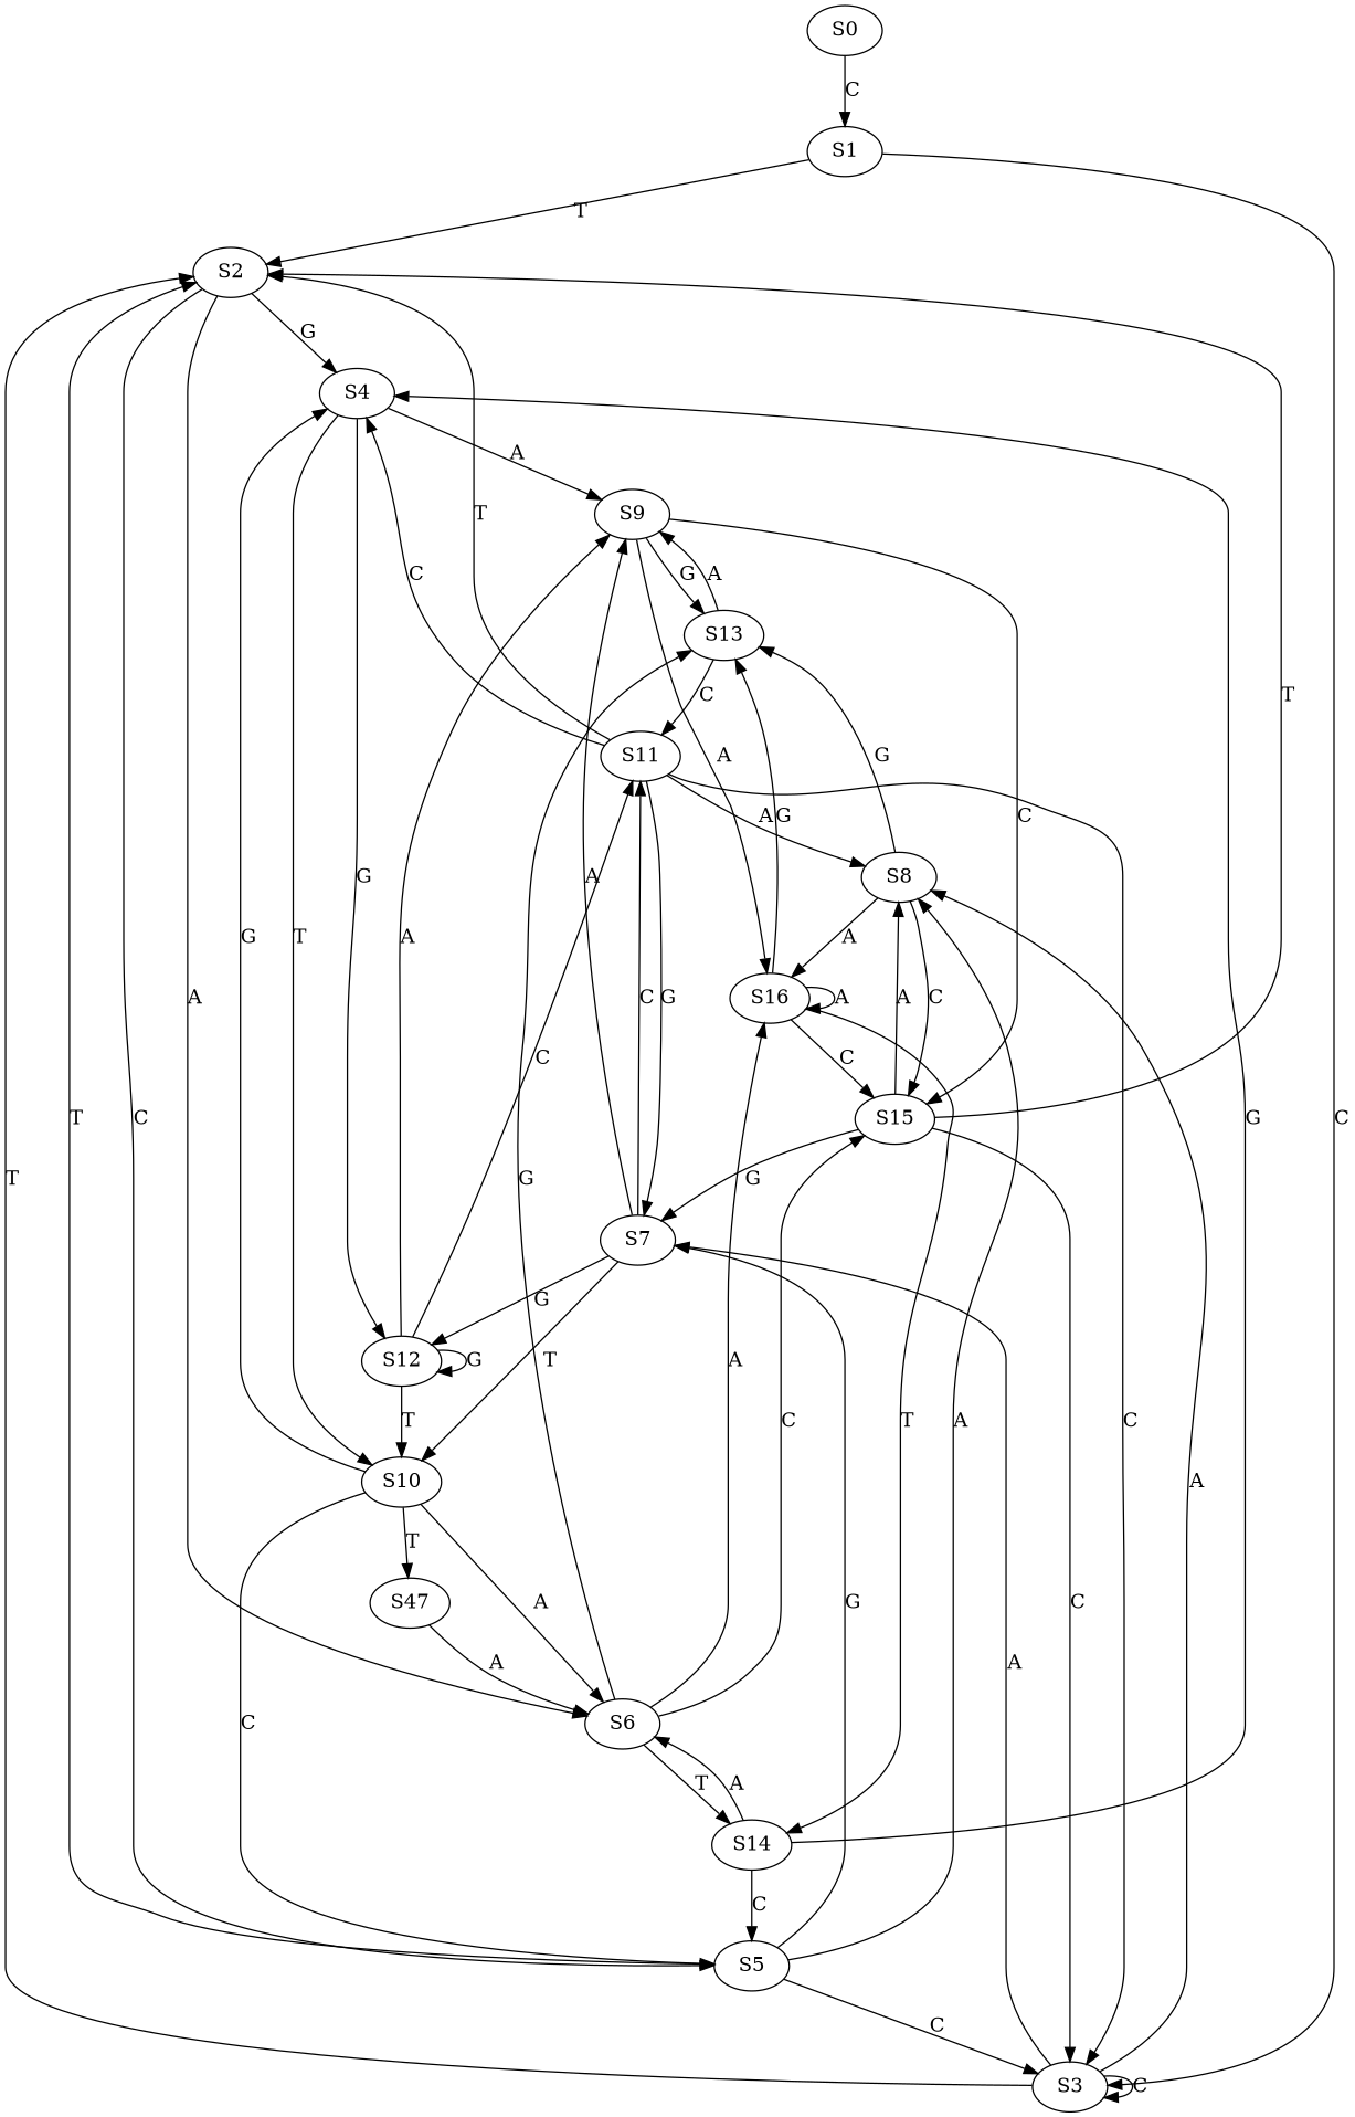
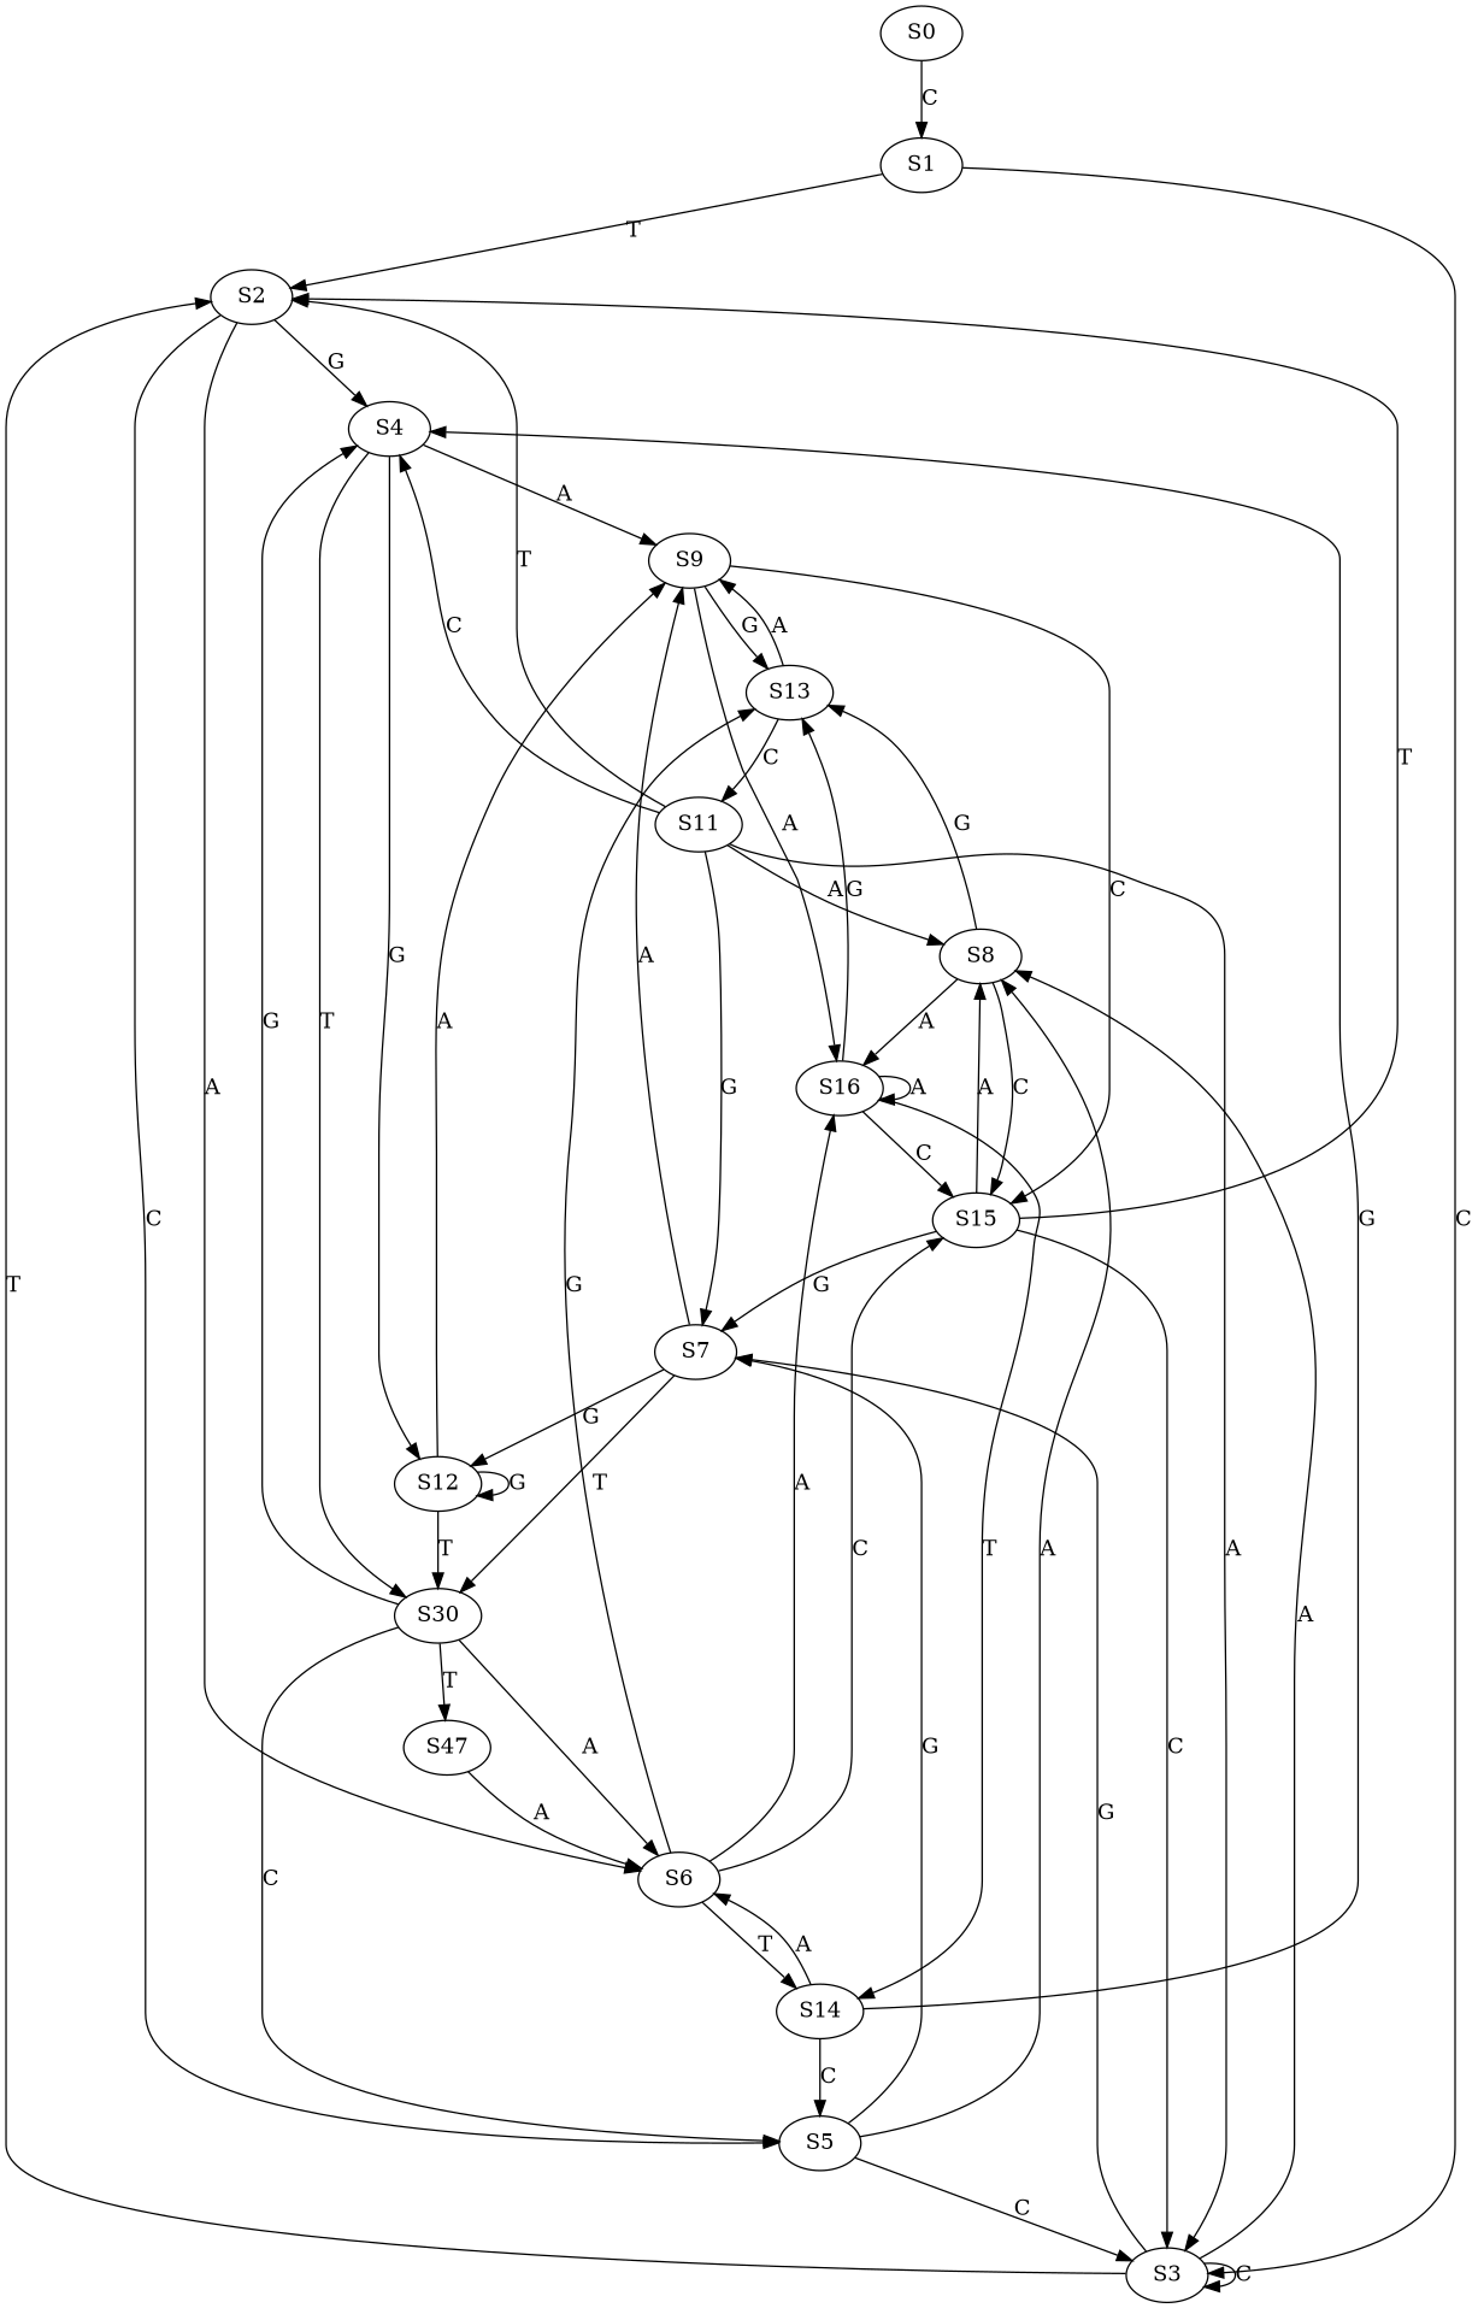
  strict digraph {
    S0
    S1
    S2
    S3
    S4
    S5
    S6
    S7
    S8
    S9
-   S10
+   S10 [label=S30]
    S12
    S13
    S14
    S15
    S16
    S11
    n18 [label=S47]
    S0 -> S1 [label=C]
    S1 -> S2 [label=T]
    S1 -> S3 [label=C]
    S2 -> S4 [label=G]
    S2 -> S5 [label=C]
    S2 -> S6 [label=A]
    S3 -> S2 [label=T]
    S3 -> S3 [label=C]
-   S3 -> S7 [label=A]
+   S3 -> S7 [label=G]
    S3 -> S8 [label=A]
    S4 -> S9 [label=A]
    S4 -> S10 [label=T]
    S4 -> S12 [label=G]
-   S5 -> S2 [label=T]
    S5 -> S3 [label=C]
    S5 -> S7 [label=G]
    S5 -> S8 [label=A]
    S6 -> S13 [label=G]
    S6 -> S14 [label=T]
    S6 -> S15 [label=C]
    S6 -> S16 [label=A]
    S7 -> S9 [label=A]
    S7 -> S10 [label=T]
    S7 -> S12 [label=G]
-   S7 -> S11 [label=C]
    S8 -> S13 [label=G]
    S8 -> S15 [label=C]
    S8 -> S16 [label=A]
    S9 -> S13 [label=G]
    S9 -> S15 [label=C]
    S9 -> S16 [label=A]
    S10 -> S4 [label=G]
    S10 -> S5 [label=C]
    S10 -> S6 [label=A]
    S10 -> n18 [label=T]
    S12 -> S9 [label=A]
    S12 -> S10 [label=T]
    S12 -> S12 [label=G]
-   S12 -> S11 [label=C]
    S13 -> S9 [label=A]
    S13 -> S11 [label=C]
    S14 -> S4 [label=G]
    S14 -> S5 [label=C]
    S14 -> S6 [label=A]
    S15 -> S2 [label=T]
    S15 -> S3 [label=C]
    S15 -> S7 [label=G]
    S15 -> S8 [label=A]
    S16 -> S13 [label=G]
    S16 -> S14 [label=T]
    S16 -> S15 [label=C]
    S16 -> S16 [label=A]
    S11 -> S2 [label=T]
-   S11 -> S3 [label=C]
+   S11 -> S3 [label=A]
    S11 -> S4 [label=C]
    S11 -> S7 [label=G]
    S11 -> S8 [label=A]
    n18 -> S6 [label=A]
  }
